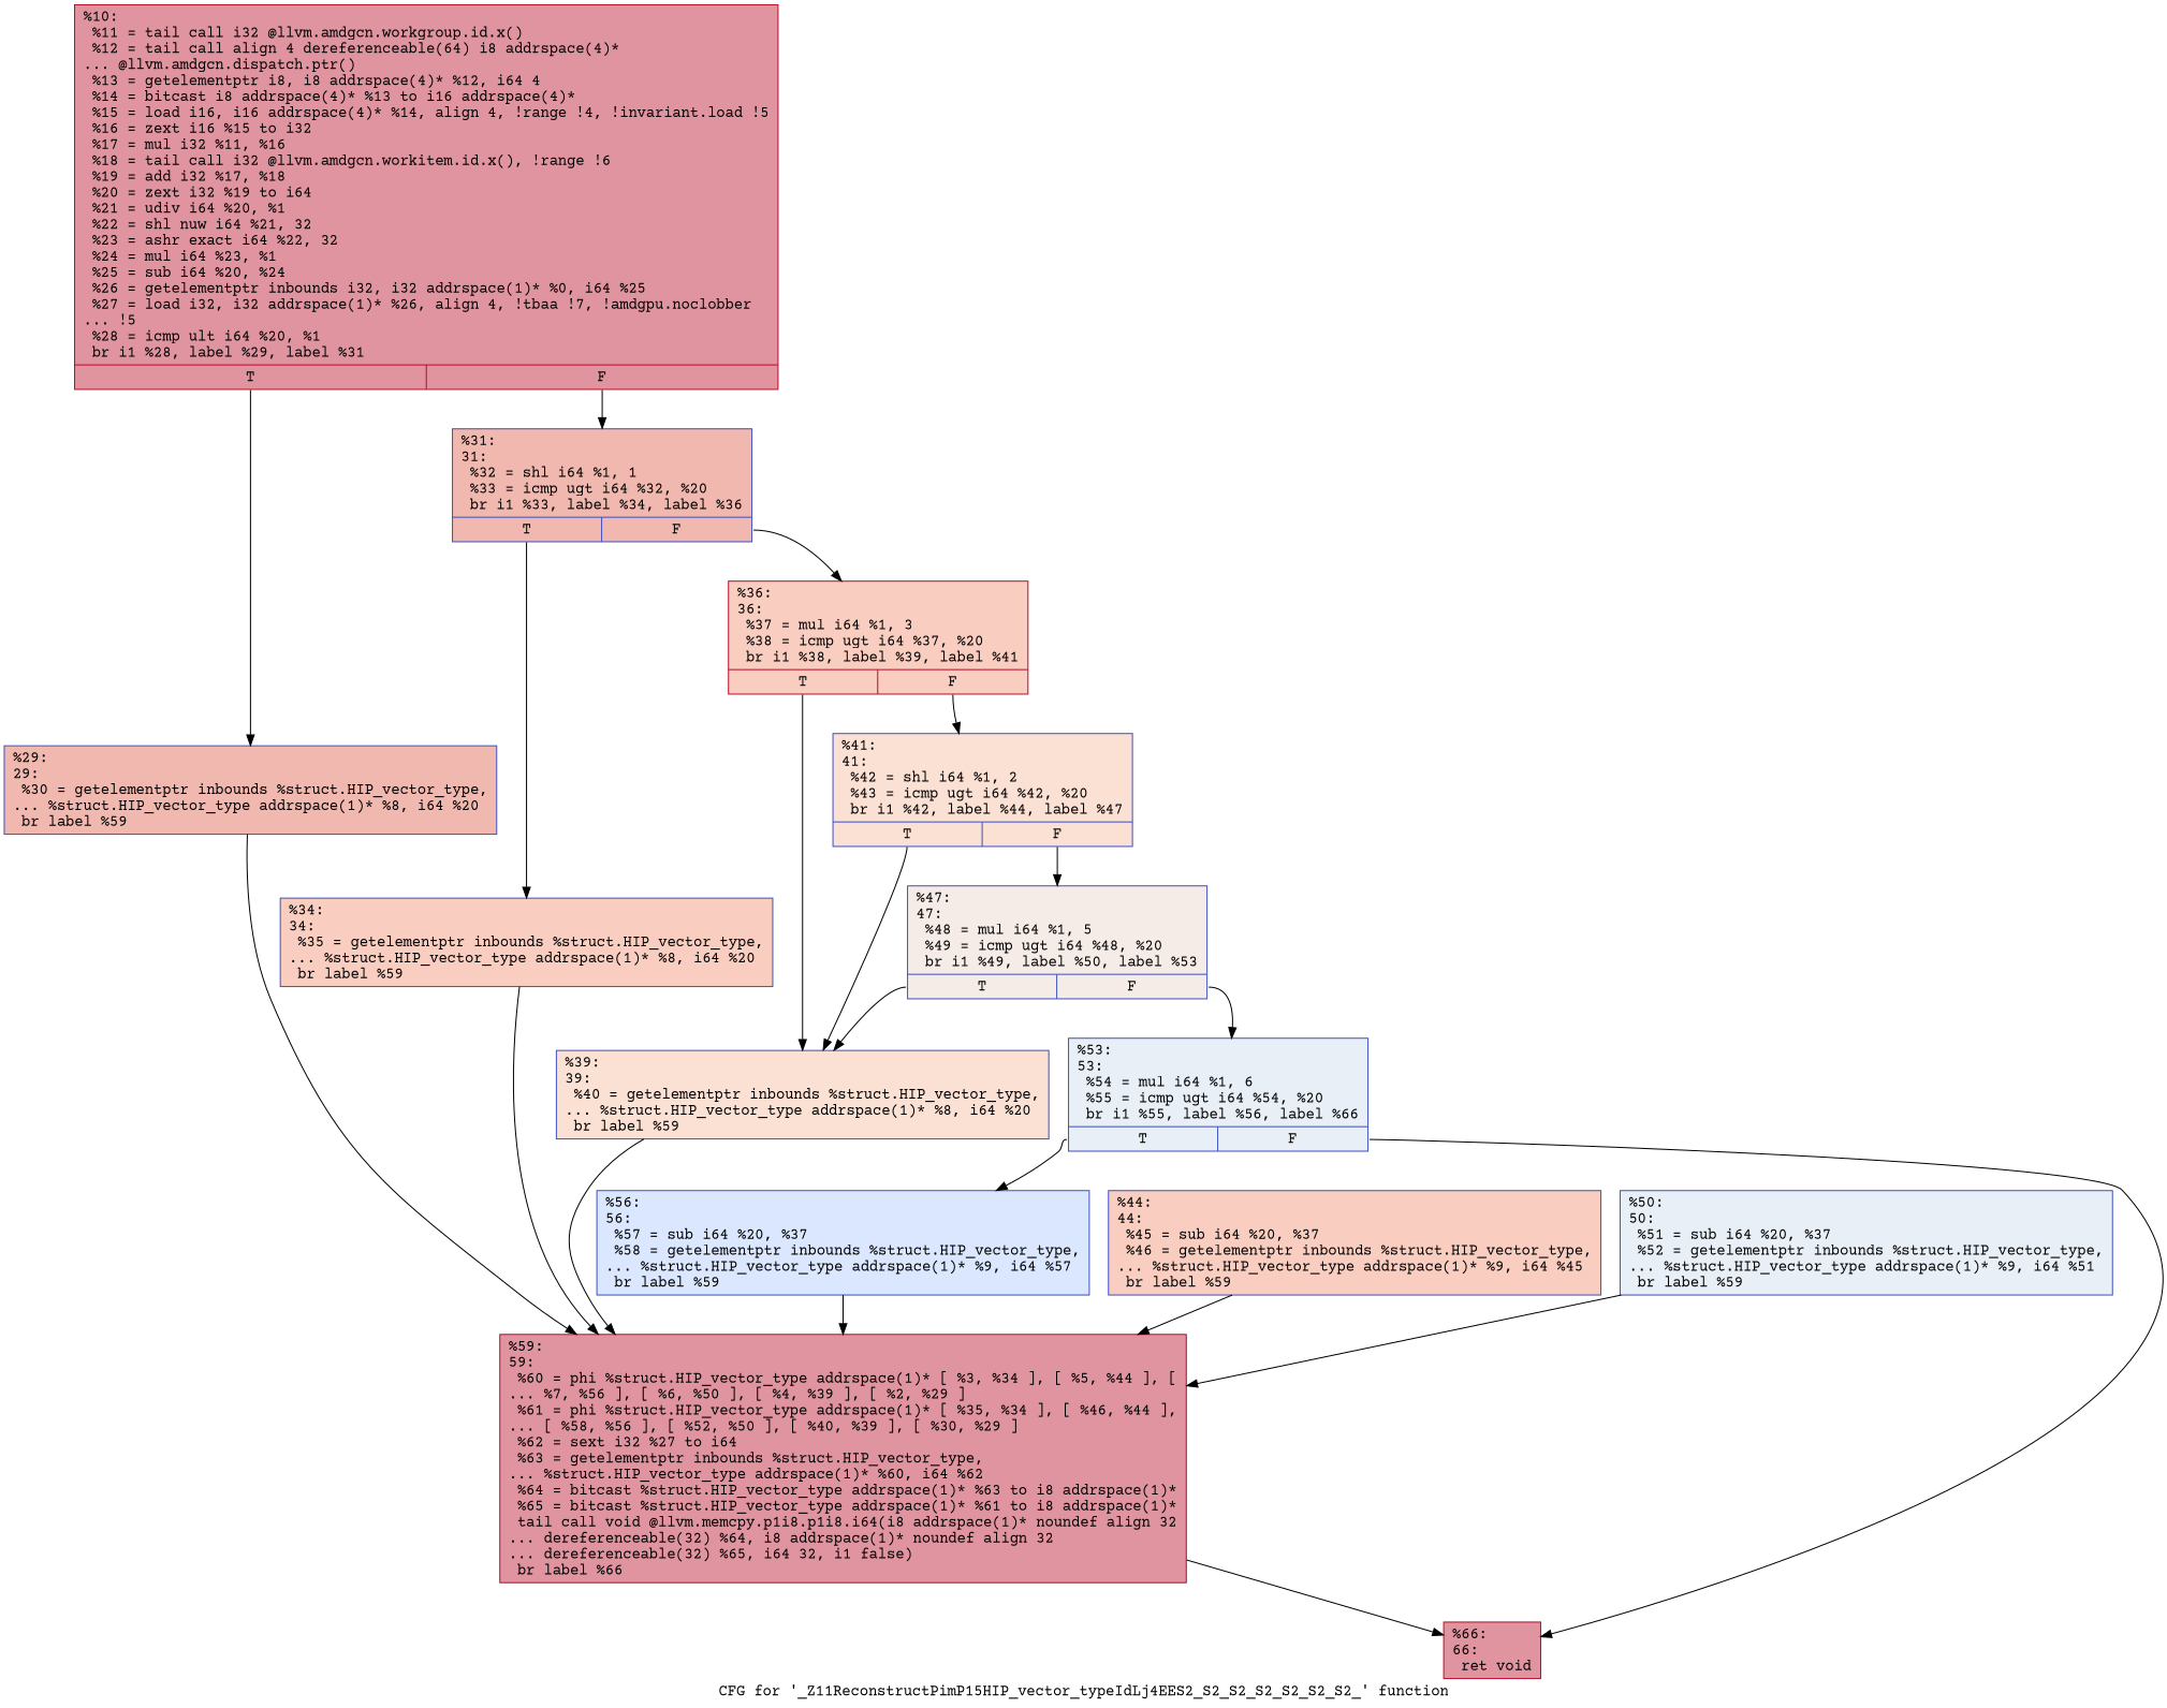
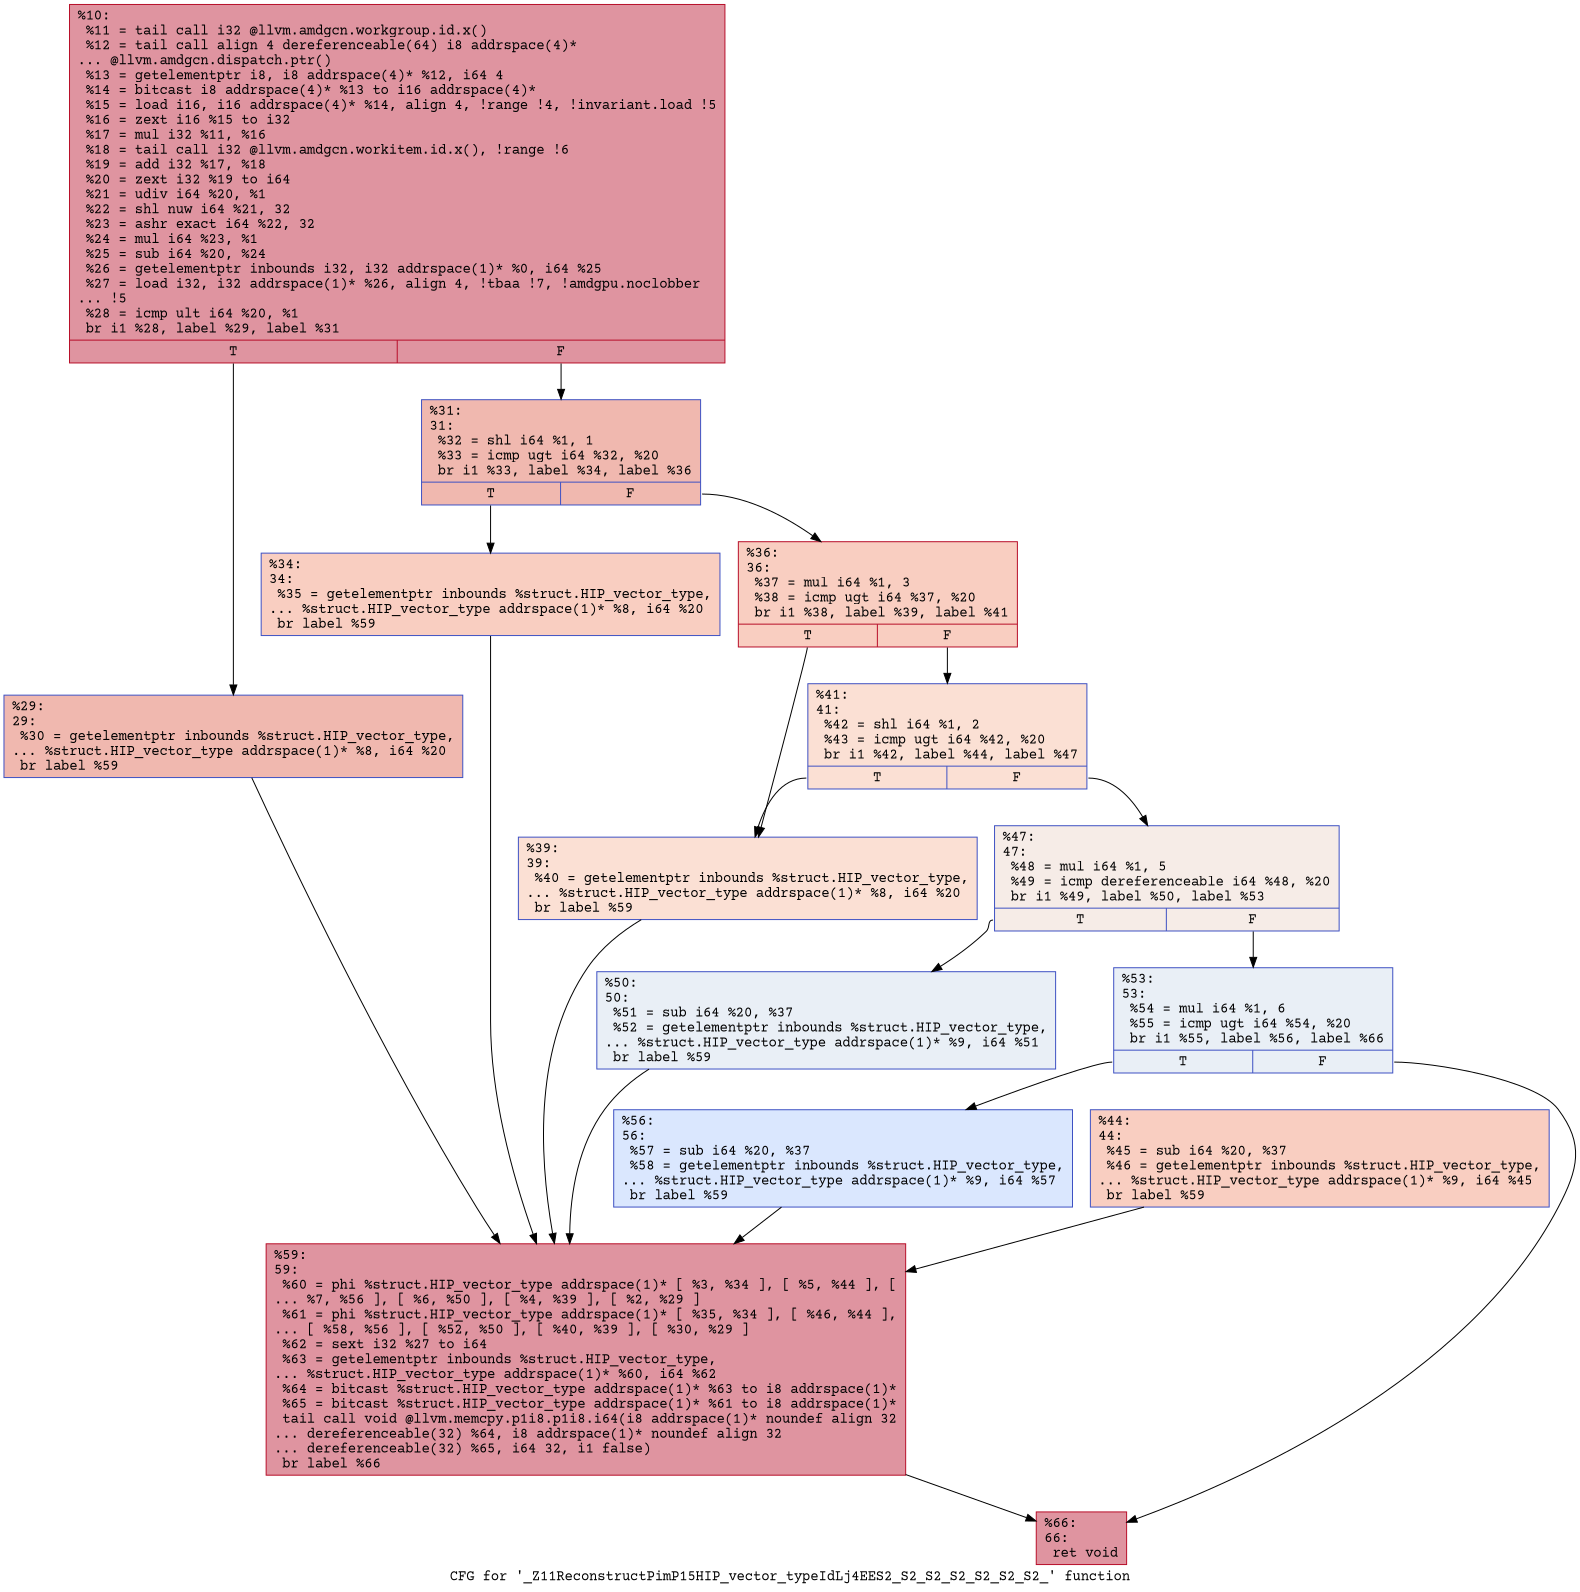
  digraph {
    fontname="Courier Prime"
    label="CFG for '_Z11ReconstructPimP15HIP_vector_typeIdLj4EES2_S2_S2_S2_S2_S2_S2_' function"
    node [color="#3d50c3ff" fillcolor="#b70d2870" fontname="Courier Prime" shape=record style=filled]
    edge [fontname="Courier Prime"]
    n1 [color="#b70d28ff" label="{%10:\l  %11 = tail call i32 @llvm.amdgcn.workgroup.id.x()\l  %12 = tail call align 4 dereferenceable(64) i8 addrspace(4)*\l... @llvm.amdgcn.dispatch.ptr()\l  %13 = getelementptr i8, i8 addrspace(4)* %12, i64 4\l  %14 = bitcast i8 addrspace(4)* %13 to i16 addrspace(4)*\l  %15 = load i16, i16 addrspace(4)* %14, align 4, !range !4, !invariant.load !5\l  %16 = zext i16 %15 to i32\l  %17 = mul i32 %11, %16\l  %18 = tail call i32 @llvm.amdgcn.workitem.id.x(), !range !6\l  %19 = add i32 %17, %18\l  %20 = zext i32 %19 to i64\l  %21 = udiv i64 %20, %1\l  %22 = shl nuw i64 %21, 32\l  %23 = ashr exact i64 %22, 32\l  %24 = mul i64 %23, %1\l  %25 = sub i64 %20, %24\l  %26 = getelementptr inbounds i32, i32 addrspace(1)* %0, i64 %25\l  %27 = load i32, i32 addrspace(1)* %26, align 4, !tbaa !7, !amdgpu.noclobber\l... !5\l  %28 = icmp ult i64 %20, %1\l  br i1 %28, label %29, label %31\l|{<s0>T|<s1>F}}"]
    n2 [fillcolor="#dc5d4a70" label="{%29:\l29:                                               \l  %30 = getelementptr inbounds %struct.HIP_vector_type,\l... %struct.HIP_vector_type addrspace(1)* %8, i64 %20\l  br label %59\l}"]
    n3 [fillcolor="#dc5d4a70" label="{%31:\l31:                                               \l  %32 = shl i64 %1, 1\l  %33 = icmp ugt i64 %32, %20\l  br i1 %33, label %34, label %36\l|{<s0>T|<s1>F}}"]
    n4 [color="#b70d28ff" label="{%59:\l59:                                               \l  %60 = phi %struct.HIP_vector_type addrspace(1)* [ %3, %34 ], [ %5, %44 ], [\l... %7, %56 ], [ %6, %50 ], [ %4, %39 ], [ %2, %29 ]\l  %61 = phi %struct.HIP_vector_type addrspace(1)* [ %35, %34 ], [ %46, %44 ],\l... [ %58, %56 ], [ %52, %50 ], [ %40, %39 ], [ %30, %29 ]\l  %62 = sext i32 %27 to i64\l  %63 = getelementptr inbounds %struct.HIP_vector_type,\l... %struct.HIP_vector_type addrspace(1)* %60, i64 %62\l  %64 = bitcast %struct.HIP_vector_type addrspace(1)* %63 to i8 addrspace(1)*\l  %65 = bitcast %struct.HIP_vector_type addrspace(1)* %61 to i8 addrspace(1)*\l  tail call void @llvm.memcpy.p1i8.p1i8.i64(i8 addrspace(1)* noundef align 32\l... dereferenceable(32) %64, i8 addrspace(1)* noundef align 32\l... dereferenceable(32) %65, i64 32, i1 false)\l  br label %66\l}"]
    n5 [fillcolor="#f2907270" label="{%34:\l34:                                               \l  %35 = getelementptr inbounds %struct.HIP_vector_type,\l... %struct.HIP_vector_type addrspace(1)* %8, i64 %20\l  br label %59\l}"]
    n6 [color="#b70d28ff" fillcolor="#f2907270" label="{%36:\l36:                                               \l  %37 = mul i64 %1, 3\l  %38 = icmp ugt i64 %37, %20\l  br i1 %38, label %39, label %41\l|{<s0>T|<s1>F}}"]
    n7 [color="#b70d28ff" label="{%66:\l66:                                               \l  ret void\l}"]
    n8 [fillcolor="#f7b99e70" label="{%39:\l39:                                               \l  %40 = getelementptr inbounds %struct.HIP_vector_type,\l... %struct.HIP_vector_type addrspace(1)* %8, i64 %20\l  br label %59\l}"]
    n9 [fillcolor="#f7b99e70" label="{%41:\l41:                                               \l  %42 = shl i64 %1, 2\l  %43 = icmp ugt i64 %42, %20\l  br i1 %42, label %44, label %47\l|{<s0>T|<s1>F}}"]
-   n10 [fillcolor="#ead5c970" label="{%47:\l47:                                               \l  %48 = mul i64 %1, 5\l  %49 = icmp ugt i64 %48, %20\l  br i1 %49, label %50, label %53\l|{<s0>T|<s1>F}}"]
+   n10 [fillcolor="#ead5c970" label="{%47:\l47:                                               \l  %48 = mul i64 %1, 5\l  %49 = icmp dereferenceable i64 %48, %20\l  br i1 %49, label %50, label %53\l|{<s0>T|<s1>F}}"]
    n11 [fillcolor="#f2907270" label="{%44:\l44:                                               \l  %45 = sub i64 %20, %37\l  %46 = getelementptr inbounds %struct.HIP_vector_type,\l... %struct.HIP_vector_type addrspace(1)* %9, i64 %45\l  br label %59\l}"]
    n12 [fillcolor="#cedaeb70" label="{%50:\l50:                                               \l  %51 = sub i64 %20, %37\l  %52 = getelementptr inbounds %struct.HIP_vector_type,\l... %struct.HIP_vector_type addrspace(1)* %9, i64 %51\l  br label %59\l}"]
    n13 [fillcolor="#cedaeb70" label="{%53:\l53:                                               \l  %54 = mul i64 %1, 6\l  %55 = icmp ugt i64 %54, %20\l  br i1 %55, label %56, label %66\l|{<s0>T|<s1>F}}"]
    n14 [fillcolor="#abc8fd70" label="{%56:\l56:                                               \l  %57 = sub i64 %20, %37\l  %58 = getelementptr inbounds %struct.HIP_vector_type,\l... %struct.HIP_vector_type addrspace(1)* %9, i64 %57\l  br label %59\l}"]
    n1 -> n2 [tailport=s0]
    n1 -> n3 [tailport=s1]
    n2 -> n4
    n3 -> n5 [tailport=s0]
    n3 -> n6 [tailport=s1]
    n4 -> n7
    n5 -> n4
    n6 -> n8 [tailport=s0]
    n6 -> n9 [tailport=s1]
    n8 -> n4
    n9 -> n8 [tailport=s0]
    n9 -> n10 [tailport=s1]
-   n10 -> n8 [tailport=s0]
+   n10 -> n12 [tailport=s0]
    n10 -> n13 [tailport=s1]
    n11 -> n4
    n12 -> n4
    n13 -> n7 [tailport=s1]
    n13 -> n14 [tailport=s0]
    n14 -> n4
  }
